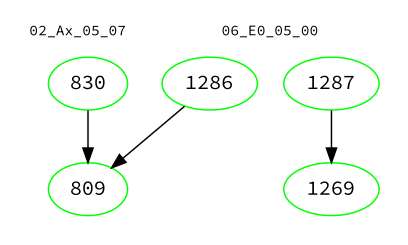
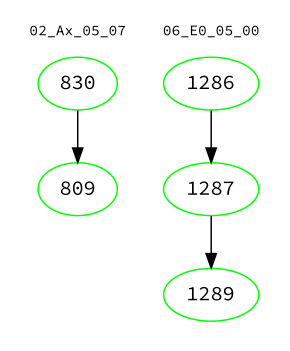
  digraph {
    fontname="Source Code Pro"
    node [color=green fontname="Source Code Pro"]
    edge [color=black fontname="Source Code Pro"]
    n1 [label=830]
    n2 [label=809]
    n3 [label=1286]
    n4 [label=1287]
-   n5 [label=1269]
+   n5 [label=1289]
    subgraph cluster_1 {
      color=white
      fontsize=10
      label="02_Ax_05_07"
      n1
      n2
    }
    subgraph cluster_2 {
      color=white
      fontsize=10
      label="06_E0_05_00"
      n3
      n4
      n5
    }
    n1 -> n2
-   n3 -> n2
+   n3 -> n4
    n4 -> n5
  }
